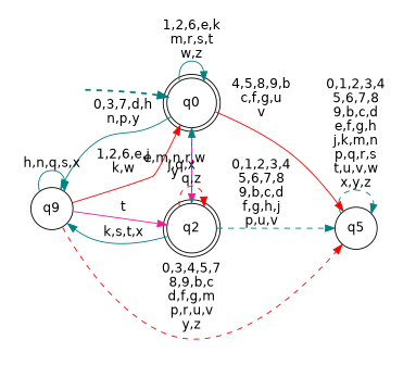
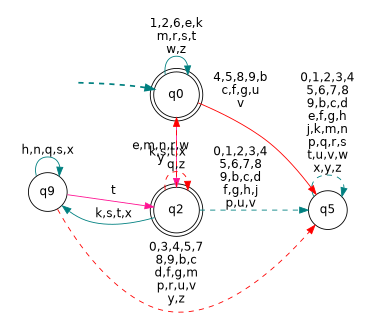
  digraph {
    fontname="DejaVu Sans"
    rankdir=LR
    node [fontname="DejaVu Sans" shape=doublecircle style="rounded,filled" color=black fillcolor=white]
    edge [color=teal fontname="DejaVu Sans" style=solid]
    __start0 [height=0 shape=none style=invis width=0 color="" fillcolor=""]
    n2 [label=q0]
    n3 [label=q9 shape=circle style=filled]
    n4 [label=q2]
    n5 [label=q5 shape=circle style=filled]
    subgraph cluster_1 {
      nodesep=0.15
      ranksep=0.15
      style=invis
      __start0
      n2
    }
    __start0 -> n2 [penwidth=2 style=dashed]
    n2 -> n2 [label="1,2,6,e,k\nm,r,s,t\nw,z"]
-   n2 -> n3 [label="0,3,7,d,h\nn,p,y"]
-   n2 -> n4 [color=deeppink label="j,q,x"]
+   n2 -> n4 [color=deeppink label="k,s,t,x"]
    n2 -> n5 [color=red label="4,5,8,9,b\nc,f,g,u\nv"]
-   n3 -> n2 [color=red label="1,2,6,e,j\nk,w"]
    n3 -> n3 [label="h,n,q,s,x"]
    n3 -> n4 [color=deeppink label=t]
    n3 -> n5 [color=red label="0,3,4,5,7\n8,9,b,c\nd,f,g,m\np,r,u,v\ny,z" style=dashed]
-   n4 -> n2 [label="e,m,n,r,w\ny" style=dashed]
+   n4 -> n2 [color=red label="e,m,n,r,w\ny" style=dashed]
    n4 -> n3 [label="k,s,t,x"]
    n4 -> n4 [color=red label="q,z" style=dashed]
    n4 -> n5 [label="0,1,2,3,4\n5,6,7,8\n9,b,c,d\nf,g,h,j\np,u,v" style=dashed]
    n5 -> n5 [label="0,1,2,3,4\n5,6,7,8\n9,b,c,d\ne,f,g,h\nj,k,m,n\np,q,r,s\nt,u,v,w\nx,y,z" style=dashed]
  }
